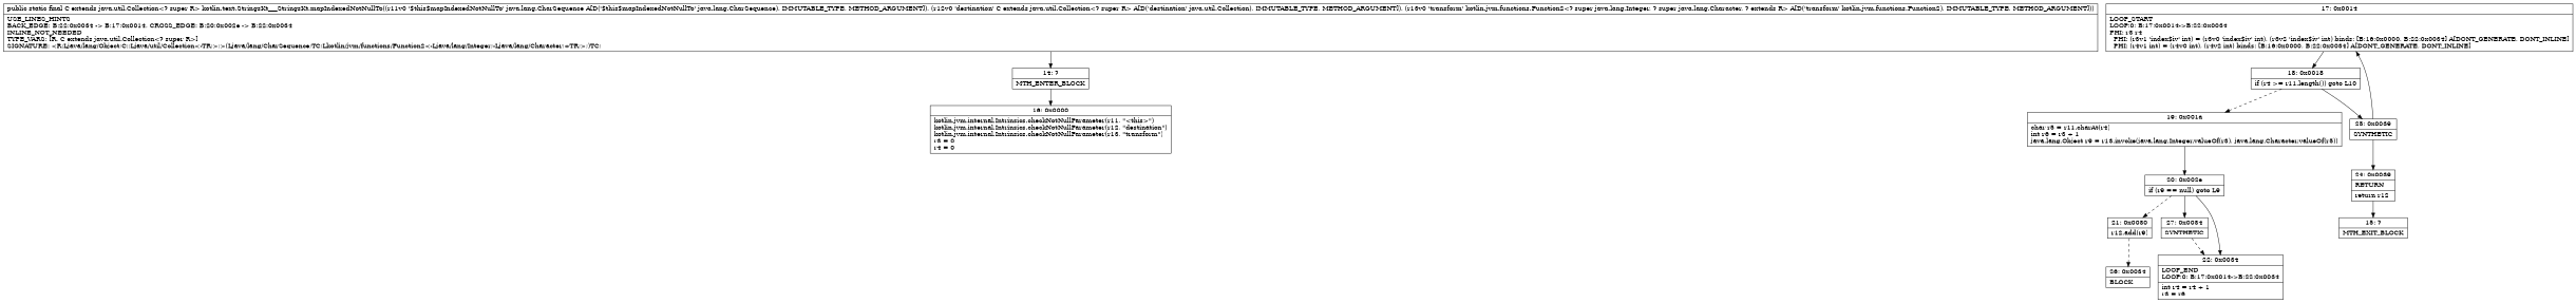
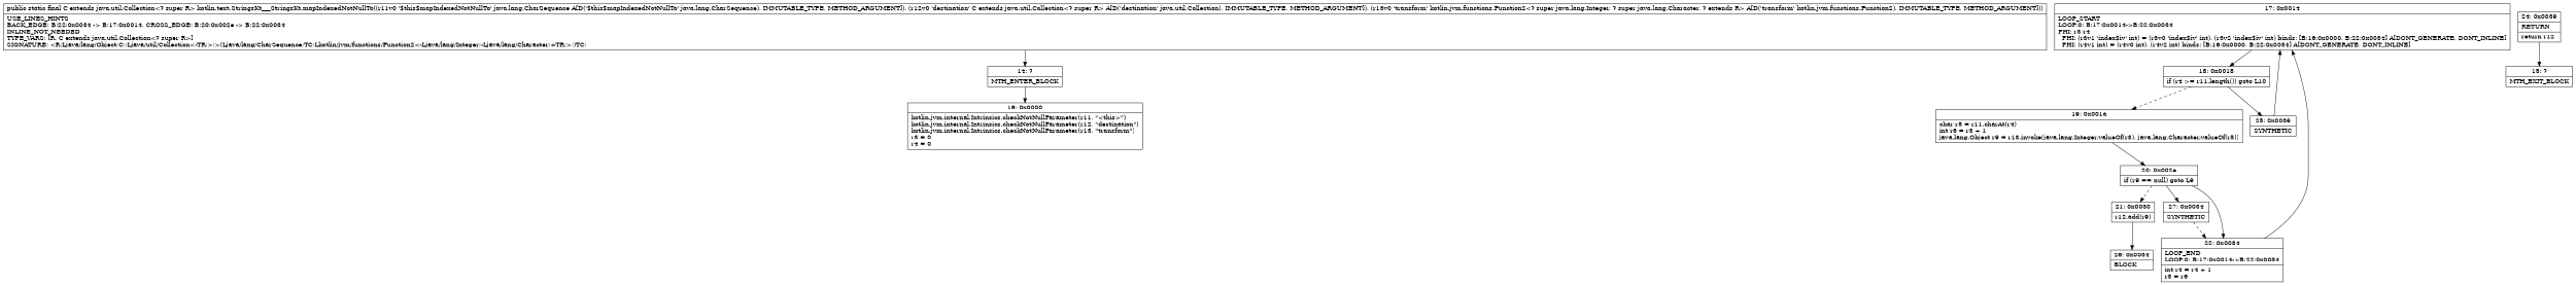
  digraph {
    node [shape=record]
    n1 [label="{14\:\ ?|MTH_ENTER_BLOCK\l}"]
    n2 [label="{16\:\ 0x0000|kotlin.jvm.internal.Intrinsics.checkNotNullParameter(r11, \"\<this\>\")\lkotlin.jvm.internal.Intrinsics.checkNotNullParameter(r12, \"destination\")\lkotlin.jvm.internal.Intrinsics.checkNotNullParameter(r13, \"transform\")\lr3 = 0\lr4 = 0\l}"]
    n3 [label="{17\:\ 0x0014|LOOP_START\lLOOP:0: B:17:0x0014\-\>B:22:0x0034\lPHI: r3 r4 \l  PHI: (r3v1 'index$iv' int) = (r3v0 'index$iv' int), (r3v2 'index$iv' int) binds: [B:16:0x0000, B:22:0x0034] A[DONT_GENERATE, DONT_INLINE]\l  PHI: (r4v1 int) = (r4v0 int), (r4v2 int) binds: [B:16:0x0000, B:22:0x0034] A[DONT_GENERATE, DONT_INLINE]\l}"]
    n4 [label="{18\:\ 0x0018|if (r4 \>= r11.length()) goto L10\l}"]
    n5 [label="{19\:\ 0x001a|char r5 = r11.charAt(r4)\lint r6 = r3 + 1\ljava.lang.Object r9 = r13.invoke(java.lang.Integer.valueOf(r3), java.lang.Character.valueOf(r5))\l}"]
    n6 [label="{25\:\ 0x0039|SYNTHETIC\l}"]
    n7 [label="{20\:\ 0x002e|if (r9 == null) goto L9\l}"]
    n8 [label="{24\:\ 0x0039|RETURN\l|return r12\l}"]
    n9 [label="{21\:\ 0x0030|r12.add(r9)\l}"]
    n10 [label="{27\:\ 0x0034|SYNTHETIC\l}"]
    n11 [label="{22\:\ 0x0034|LOOP_END\lLOOP:0: B:17:0x0014\-\>B:22:0x0034\l|int r4 = r4 + 1\lr3 = r6\l}"]
    n12 [label="{26\:\ 0x0034|BLOCK\l}"]
    n13 [label="{15\:\ ?|MTH_EXIT_BLOCK\l}"]
    n14 [label="{public static final C extends java.util.Collection\<? super R\> kotlin.text.StringsKt___StringsKt.mapIndexedNotNullTo((r11v0 '$this$mapIndexedNotNullTo' java.lang.CharSequence A[D('$this$mapIndexedNotNullTo' java.lang.CharSequence), IMMUTABLE_TYPE, METHOD_ARGUMENT]), (r12v0 'destination' C extends java.util.Collection\<? super R\> A[D('destination' java.util.Collection), IMMUTABLE_TYPE, METHOD_ARGUMENT]), (r13v0 'transform' kotlin.jvm.functions.Function2\<? super java.lang.Integer, ? super java.lang.Character, ? extends R\> A[D('transform' kotlin.jvm.functions.Function2), IMMUTABLE_TYPE, METHOD_ARGUMENT]))  | USE_LINES_HINTS\lBACK_EDGE: B:22:0x0034 \-\> B:17:0x0014, CROSS_EDGE: B:20:0x002e \-\> B:22:0x0034\lINLINE_NOT_NEEDED\lTYPE_VARS: [R, C extends java.util.Collection\<? super R\>]\lSIGNATURE: \<R:Ljava\/lang\/Object;C::Ljava\/util\/Collection\<\-TR;\>;\>(Ljava\/lang\/CharSequence;TC;Lkotlin\/jvm\/functions\/Function2\<\-Ljava\/lang\/Integer;\-Ljava\/lang\/Character;+TR;\>;)TC;\l}"]
    n1 -> n2
    n3 -> n4
    n4 -> n5 [style=dashed]
    n4 -> n6
    n5 -> n7
    n6 -> n3
-   n6 -> n8
    n7 -> n9 [style=dashed]
    n7 -> n10
    n7 -> n11
    n8 -> n13
-   n9 -> n12 [style=dashed]
+   n9 -> n12
    n10 -> n11 [style=dashed]
+   n11 -> n3
    n14 -> n1
  }
